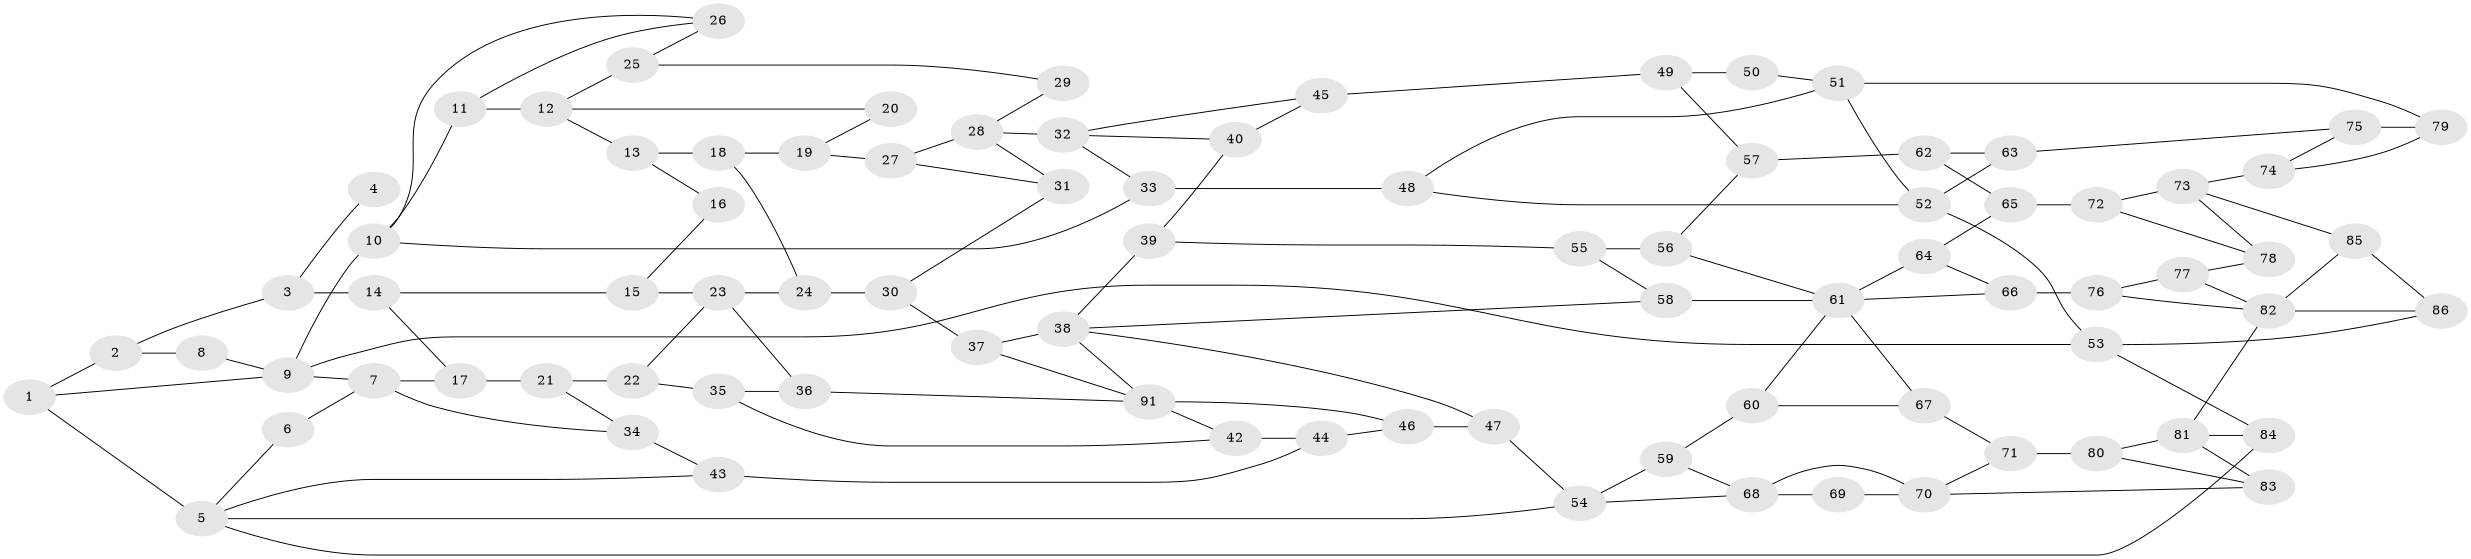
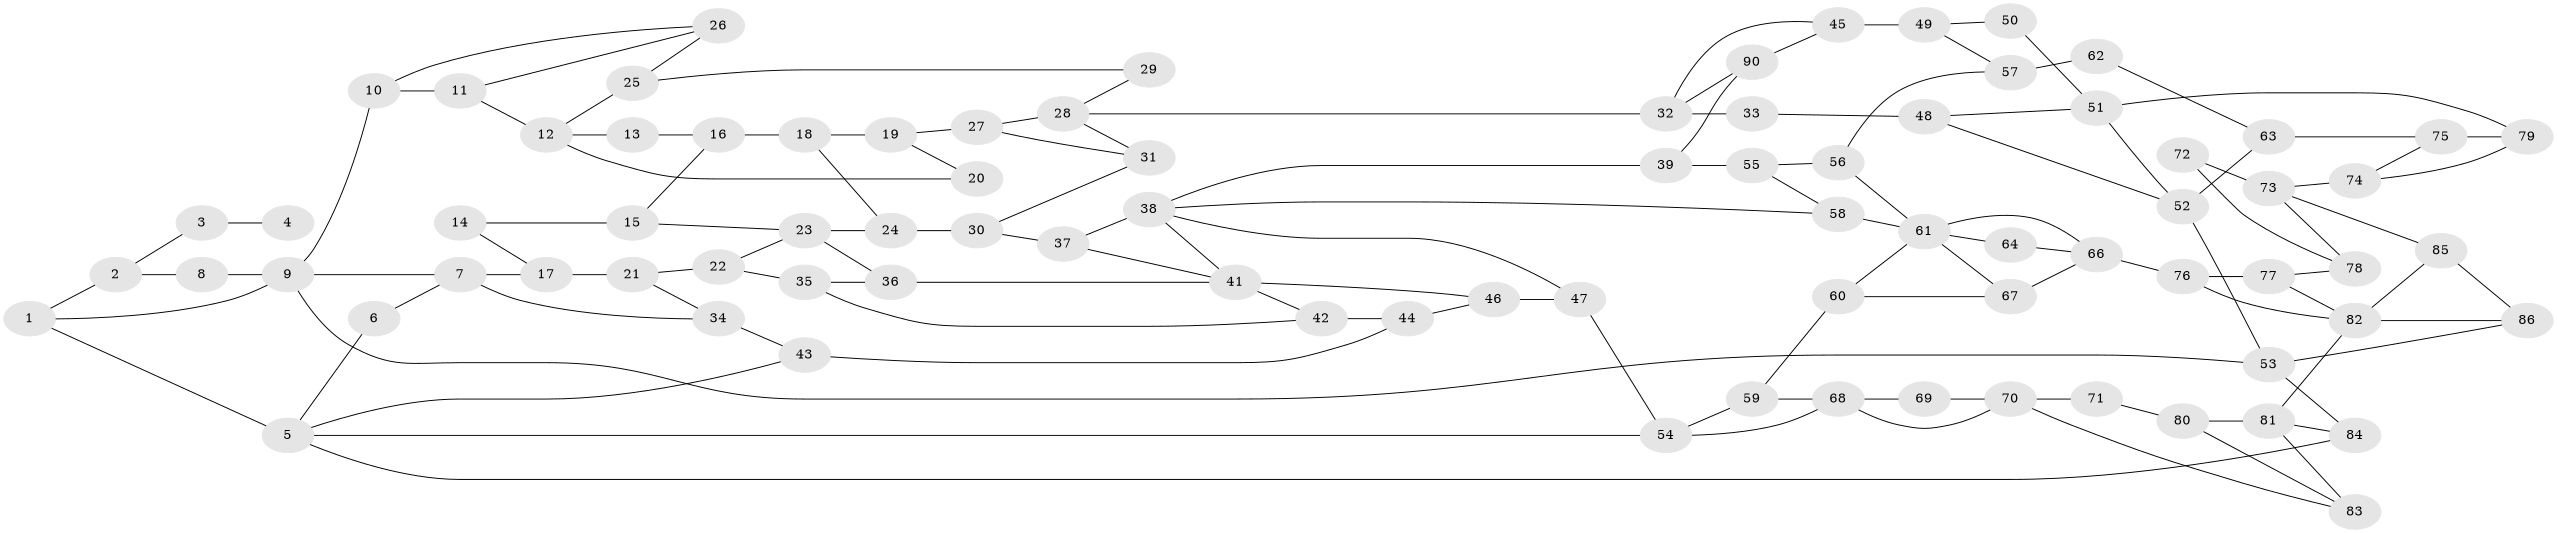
  graph {
    rankdir=LR
    node [color=gray90 style=filled]
    edge [weight=1.0]
    1
    2
    5
    9
    3
    8
    6
    43
    54
    84
    7
    10
    53
    4
    14
    17
    15
    34
    44
    59
    68
    21
    11
    26
    33
    86
    12
    48
    13
    20
    25
    16
    29
    18
    23
    24
    36
    19
    22
    27
    30
    28
    31
    35
    42
-   41 [label=91]
+   41
    37
    32
-   40
+   40 [label=90]
    45
    38
    49
    51
    52
    46
    39
    47
    58
    55
    61
    56
    50
    57
    79
    63
    62
    75
    60
    69
    70
    67
    64
    66
-   65
    71
    76
    72
    73
    78
    77
    82
    80
    83
    81
    74
    85
    1 -- 2
    1 -- 5
    1 -- 9
    2 -- 3
    2 -- 8
    5 -- 6
    5 -- 43
    5 -- 54 [weight=2.0]
    5 -- 84 [weight=2.0]
    9 -- 7 [weight=2.0]
    9 -- 10
    9 -- 53
    3 -- 4
-   3 -- 14
    8 -- 9
    6 -- 7
    43 -- 44
    54 -- 59
    54 -- 68
    7 -- 17
    7 -- 34
    10 -- 11
    10 -- 26
-   10 -- 33 [weight=2.0]
    53 -- 84
    53 -- 86
    14 -- 17
    14 -- 15
    17 -- 21
    15 -- 16
    15 -- 23
    34 -- 43
    44 -- 46
    59 -- 68
    59 -- 60
    68 -- 69 [weight=3.0]
    68 -- 70
    21 -- 34
    21 -- 22
    11 -- 26
    11 -- 12
    33 -- 48 [weight=2.0]
    12 -- 13 [weight=2.0]
    12 -- 20 [weight=2.0]
    12 -- 25
    48 -- 51
    48 -- 52
    13 -- 16
    25 -- 26
    25 -- 29
-   13 -- 18
+   16 -- 18
    18 -- 24
    18 -- 19
    23 -- 24
    23 -- 36
    24 -- 30
    36 -- 41
    19 -- 20
    19 -- 27
    22 -- 23
    22 -- 35
    27 -- 28
    27 -- 31
    30 -- 31
    30 -- 37
    28 -- 29 [weight=2.0]
    28 -- 31
    28 -- 32 [weight=2.0]
    35 -- 36
    35 -- 42
    42 -- 44
    41 -- 42
    41 -- 46
    37 -- 41 [weight=2.0]
    37 -- 38
    32 -- 33 [weight=2.0]
    32 -- 40
    32 -- 45
    40 -- 45
    45 -- 49
    38 -- 41
    38 -- 39
    38 -- 47
    38 -- 58
    49 -- 50
    49 -- 57
    51 -- 52
    51 -- 79
    52 -- 53
    52 -- 63
    46 -- 47
    39 -- 40
    39 -- 55
    47 -- 54
    58 -- 61
    55 -- 58
    55 -- 56
    61 -- 67
    61 -- 64
    61 -- 66
    56 -- 61
    56 -- 57
    50 -- 51 [weight=2.0]
    57 -- 62
    63 -- 75
    62 -- 63
-   62 -- 65
    75 -- 79
    60 -- 61
    60 -- 67
    69 -- 70 [weight=3.0]
    70 -- 71
    70 -- 83
-   67 -- 71
+   67 -- 66
    64 -- 66
-   64 -- 65
    66 -- 76
-   65 -- 72
    71 -- 80
    76 -- 77
    76 -- 82
    72 -- 73
    72 -- 78
    73 -- 78
    73 -- 74 [weight=2.0]
    73 -- 85 [weight=2.0]
    77 -- 78
    77 -- 82
    82 -- 86
    82 -- 85
    80 -- 83
    80 -- 81
    81 -- 84
    81 -- 82 [weight=2.0]
    81 -- 83
    74 -- 79
    74 -- 75
    85 -- 86
  }
